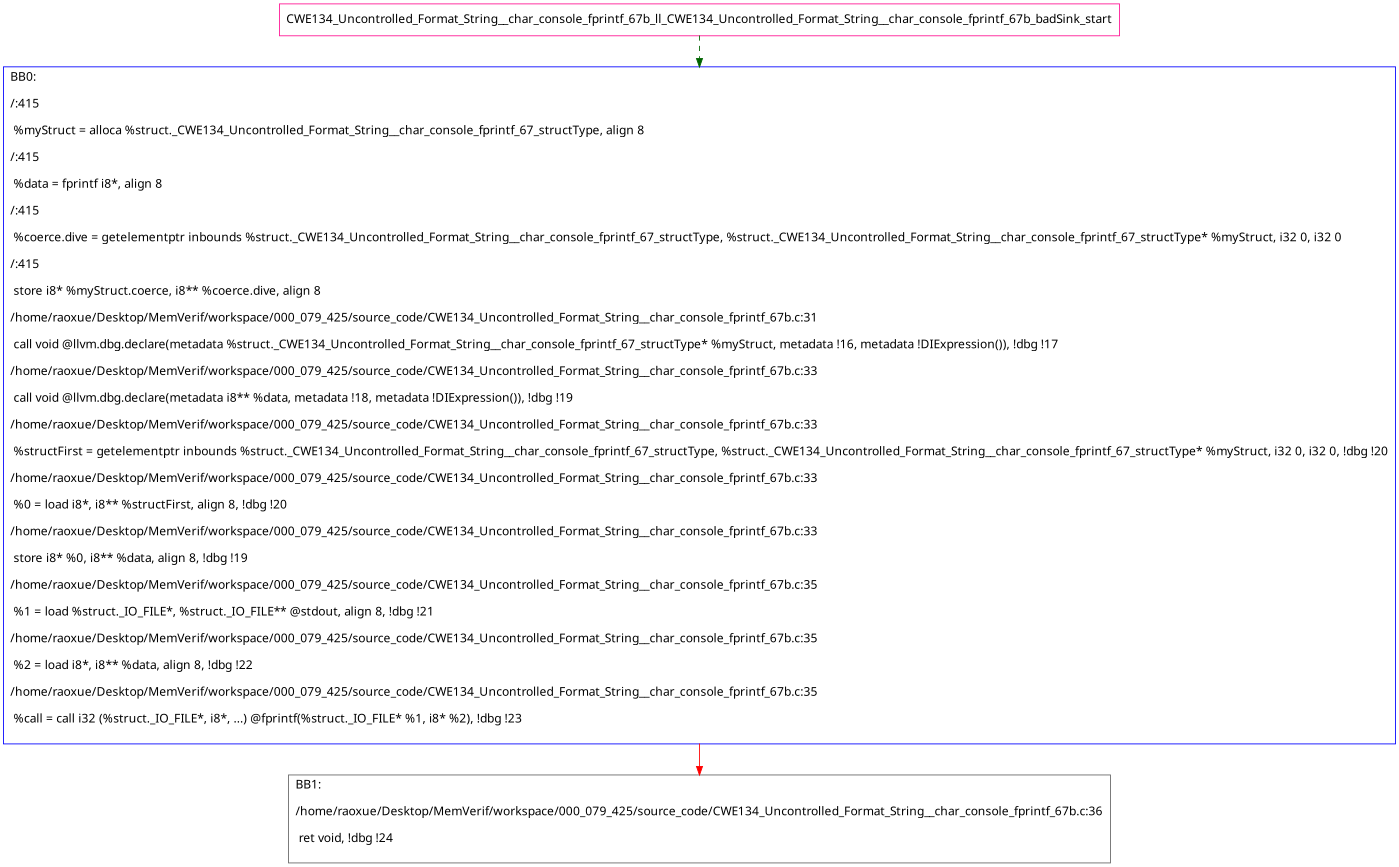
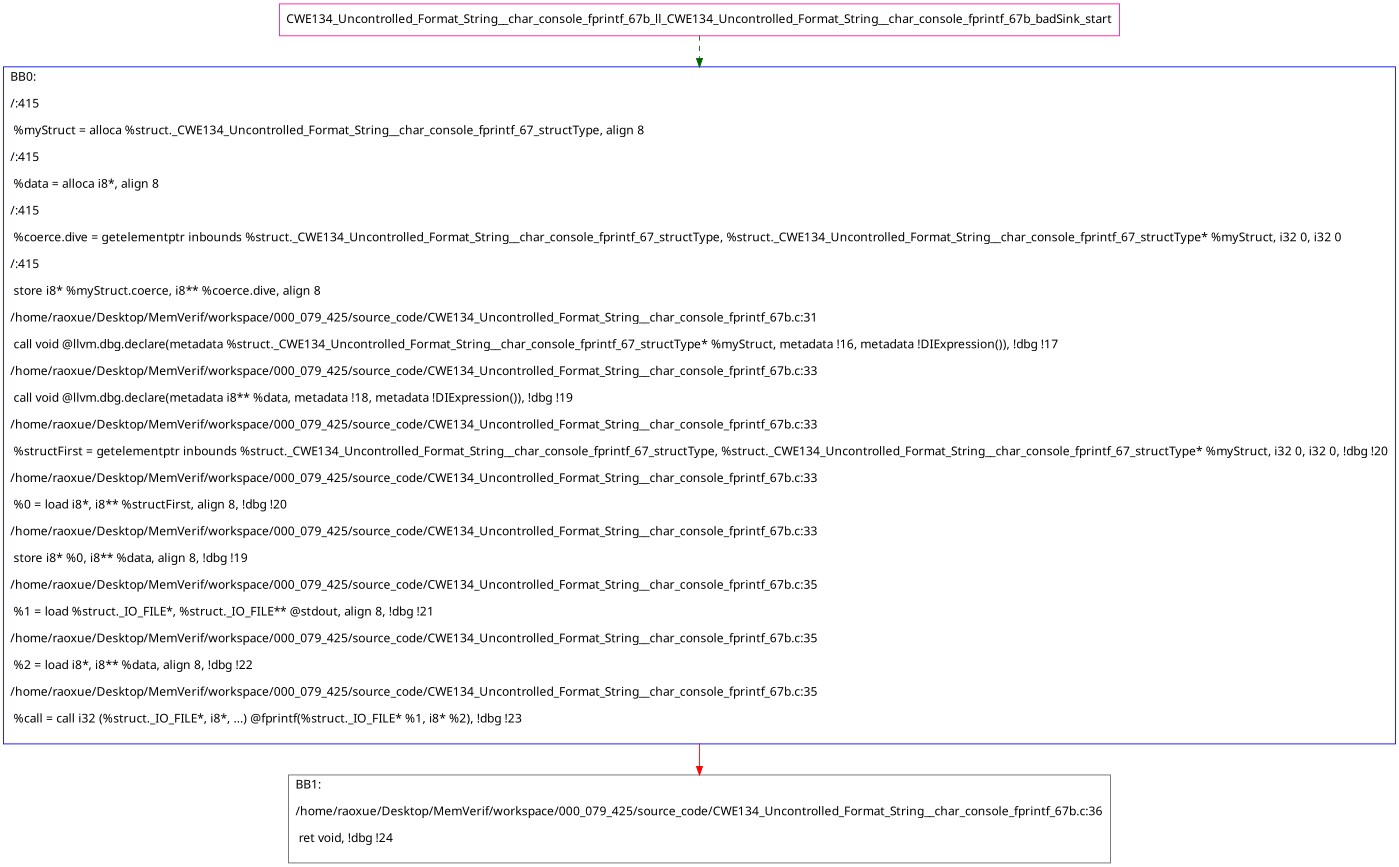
  digraph {
    fontname="Noto Sans"
    node [shape=record fontname="Noto Sans"]
    edge [fontname="Noto Sans"]
    n1 [label="{CWE134_Uncontrolled_Format_String__char_console_fprintf_67b_ll_CWE134_Uncontrolled_Format_String__char_console_fprintf_67b_badSink_start}" color=deeppink]
-   n2 [label="{BB0:\l\l/:415\l\n  %myStruct = alloca %struct._CWE134_Uncontrolled_Format_String__char_console_fprintf_67_structType, align 8\l\n/:415\l\n  %data = fprintf i8*, align 8\l\n/:415\l\n  %coerce.dive = getelementptr inbounds %struct._CWE134_Uncontrolled_Format_String__char_console_fprintf_67_structType, %struct._CWE134_Uncontrolled_Format_String__char_console_fprintf_67_structType* %myStruct, i32 0, i32 0\l\n/:415\l\n  store i8* %myStruct.coerce, i8** %coerce.dive, align 8\l\n/home/raoxue/Desktop/MemVerif/workspace/000_079_425/source_code/CWE134_Uncontrolled_Format_String__char_console_fprintf_67b.c:31\l\n  call void @llvm.dbg.declare(metadata %struct._CWE134_Uncontrolled_Format_String__char_console_fprintf_67_structType* %myStruct, metadata !16, metadata !DIExpression()), !dbg !17\l\n/home/raoxue/Desktop/MemVerif/workspace/000_079_425/source_code/CWE134_Uncontrolled_Format_String__char_console_fprintf_67b.c:33\l\n  call void @llvm.dbg.declare(metadata i8** %data, metadata !18, metadata !DIExpression()), !dbg !19\l\n/home/raoxue/Desktop/MemVerif/workspace/000_079_425/source_code/CWE134_Uncontrolled_Format_String__char_console_fprintf_67b.c:33\l\n  %structFirst = getelementptr inbounds %struct._CWE134_Uncontrolled_Format_String__char_console_fprintf_67_structType, %struct._CWE134_Uncontrolled_Format_String__char_console_fprintf_67_structType* %myStruct, i32 0, i32 0, !dbg !20\l\n/home/raoxue/Desktop/MemVerif/workspace/000_079_425/source_code/CWE134_Uncontrolled_Format_String__char_console_fprintf_67b.c:33\l\n  %0 = load i8*, i8** %structFirst, align 8, !dbg !20\l\n/home/raoxue/Desktop/MemVerif/workspace/000_079_425/source_code/CWE134_Uncontrolled_Format_String__char_console_fprintf_67b.c:33\l\n  store i8* %0, i8** %data, align 8, !dbg !19\l\n/home/raoxue/Desktop/MemVerif/workspace/000_079_425/source_code/CWE134_Uncontrolled_Format_String__char_console_fprintf_67b.c:35\l\n  %1 = load %struct._IO_FILE*, %struct._IO_FILE** @stdout, align 8, !dbg !21\l\n/home/raoxue/Desktop/MemVerif/workspace/000_079_425/source_code/CWE134_Uncontrolled_Format_String__char_console_fprintf_67b.c:35\l\n  %2 = load i8*, i8** %data, align 8, !dbg !22\l\n/home/raoxue/Desktop/MemVerif/workspace/000_079_425/source_code/CWE134_Uncontrolled_Format_String__char_console_fprintf_67b.c:35\l\n  %call = call i32 (%struct._IO_FILE*, i8*, ...) @fprintf(%struct._IO_FILE* %1, i8* %2), !dbg !23\l\n}" color=blue]
+   n2 [label="{BB0:\l\l/:415\l\n  %myStruct = alloca %struct._CWE134_Uncontrolled_Format_String__char_console_fprintf_67_structType, align 8\l\n/:415\l\n  %data = alloca i8*, align 8\l\n/:415\l\n  %coerce.dive = getelementptr inbounds %struct._CWE134_Uncontrolled_Format_String__char_console_fprintf_67_structType, %struct._CWE134_Uncontrolled_Format_String__char_console_fprintf_67_structType* %myStruct, i32 0, i32 0\l\n/:415\l\n  store i8* %myStruct.coerce, i8** %coerce.dive, align 8\l\n/home/raoxue/Desktop/MemVerif/workspace/000_079_425/source_code/CWE134_Uncontrolled_Format_String__char_console_fprintf_67b.c:31\l\n  call void @llvm.dbg.declare(metadata %struct._CWE134_Uncontrolled_Format_String__char_console_fprintf_67_structType* %myStruct, metadata !16, metadata !DIExpression()), !dbg !17\l\n/home/raoxue/Desktop/MemVerif/workspace/000_079_425/source_code/CWE134_Uncontrolled_Format_String__char_console_fprintf_67b.c:33\l\n  call void @llvm.dbg.declare(metadata i8** %data, metadata !18, metadata !DIExpression()), !dbg !19\l\n/home/raoxue/Desktop/MemVerif/workspace/000_079_425/source_code/CWE134_Uncontrolled_Format_String__char_console_fprintf_67b.c:33\l\n  %structFirst = getelementptr inbounds %struct._CWE134_Uncontrolled_Format_String__char_console_fprintf_67_structType, %struct._CWE134_Uncontrolled_Format_String__char_console_fprintf_67_structType* %myStruct, i32 0, i32 0, !dbg !20\l\n/home/raoxue/Desktop/MemVerif/workspace/000_079_425/source_code/CWE134_Uncontrolled_Format_String__char_console_fprintf_67b.c:33\l\n  %0 = load i8*, i8** %structFirst, align 8, !dbg !20\l\n/home/raoxue/Desktop/MemVerif/workspace/000_079_425/source_code/CWE134_Uncontrolled_Format_String__char_console_fprintf_67b.c:33\l\n  store i8* %0, i8** %data, align 8, !dbg !19\l\n/home/raoxue/Desktop/MemVerif/workspace/000_079_425/source_code/CWE134_Uncontrolled_Format_String__char_console_fprintf_67b.c:35\l\n  %1 = load %struct._IO_FILE*, %struct._IO_FILE** @stdout, align 8, !dbg !21\l\n/home/raoxue/Desktop/MemVerif/workspace/000_079_425/source_code/CWE134_Uncontrolled_Format_String__char_console_fprintf_67b.c:35\l\n  %2 = load i8*, i8** %data, align 8, !dbg !22\l\n/home/raoxue/Desktop/MemVerif/workspace/000_079_425/source_code/CWE134_Uncontrolled_Format_String__char_console_fprintf_67b.c:35\l\n  %call = call i32 (%struct._IO_FILE*, i8*, ...) @fprintf(%struct._IO_FILE* %1, i8* %2), !dbg !23\l\n}" color=blue]
    n3 [label="{BB1:\l\l/home/raoxue/Desktop/MemVerif/workspace/000_079_425/source_code/CWE134_Uncontrolled_Format_String__char_console_fprintf_67b.c:36\l\n  ret void, !dbg !24\l\n}" color=gray40]
    n1 -> n2 [color=darkgreen style=dashed]
    n2 -> n3 [color=red style=solid]
  }
